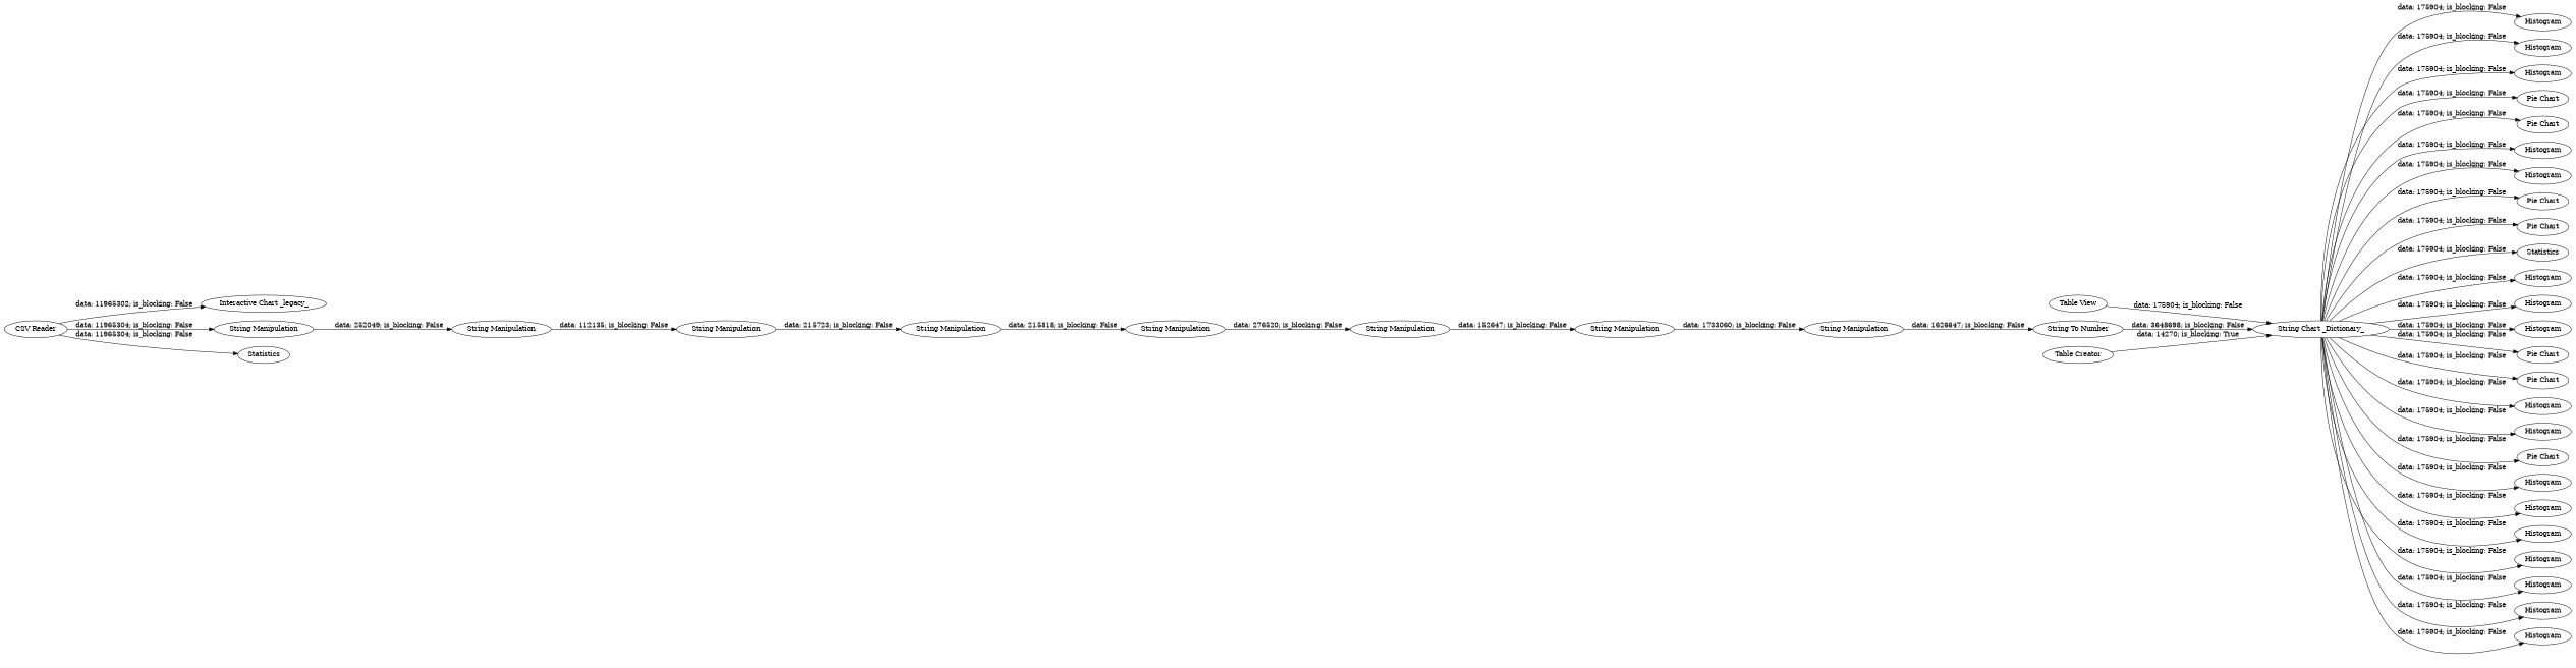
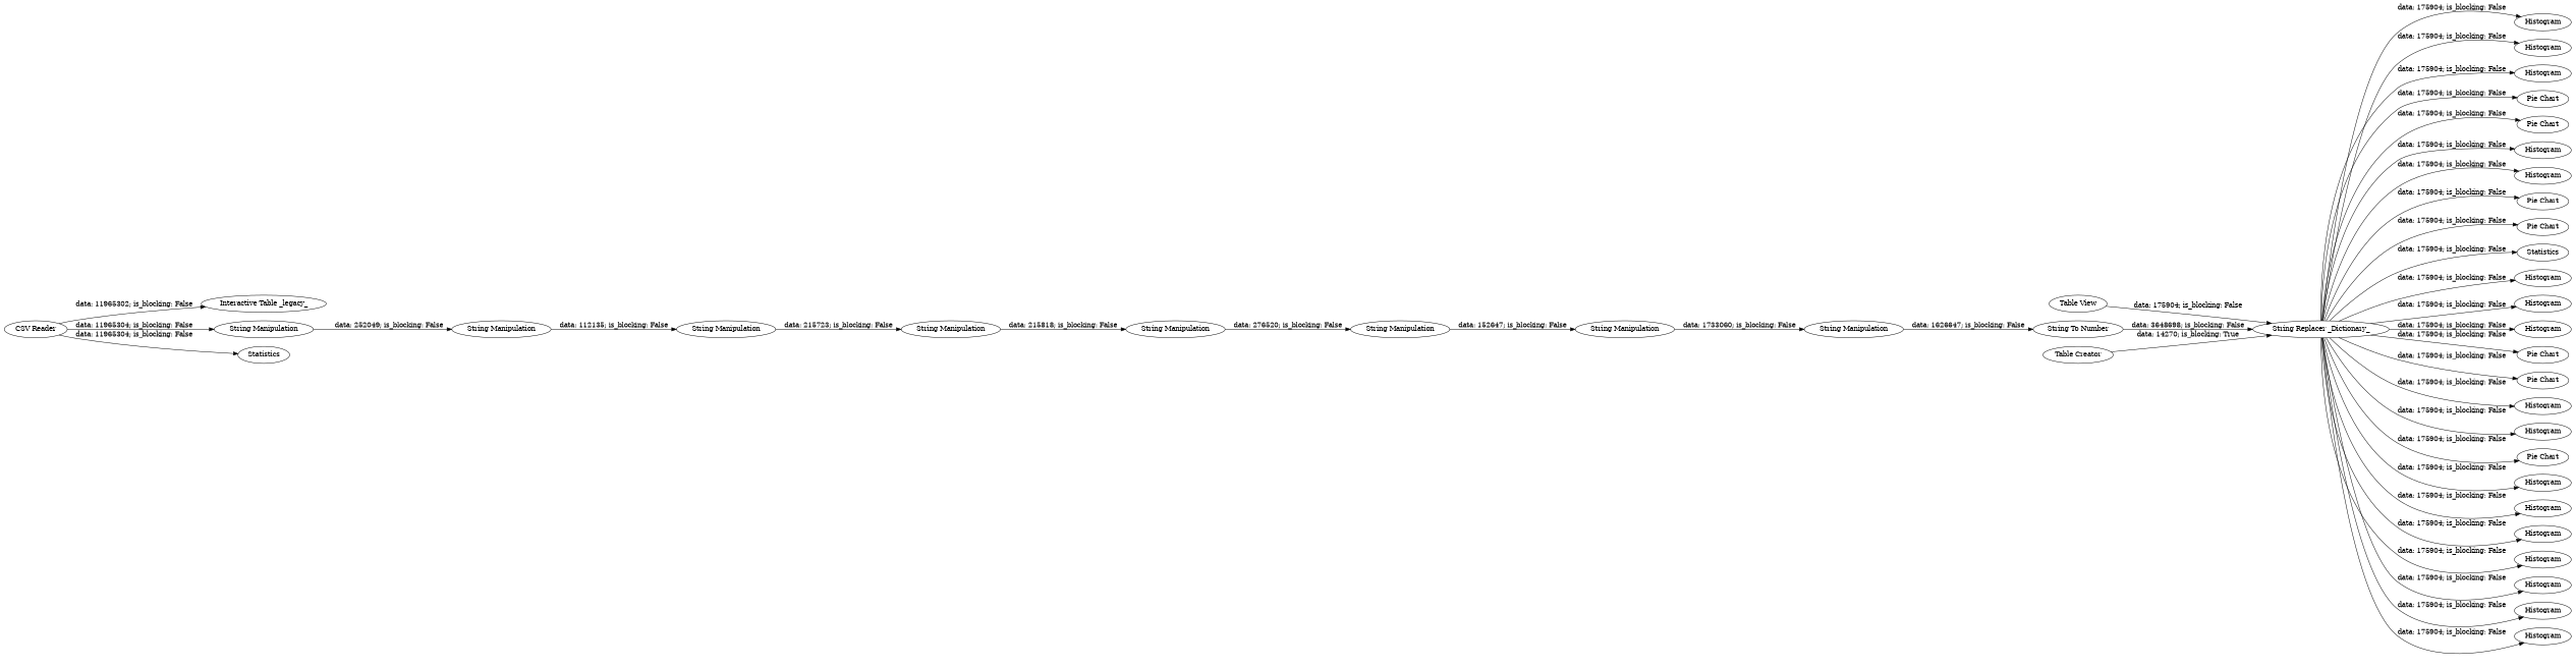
  digraph {
    rankdir=LR
    n1 [label=Histogram]
-   n2 [label="Interactive Chart _legacy_"]
+   n2 [label="Interactive Table _legacy_"]
    n3 [label=Histogram]
    n4 [label=Histogram]
    n5 [label="Pie Chart"]
    n6 [label="String Manipulation"]
    n7 [label="String Manipulation"]
    n8 [label="String Manipulation"]
-   n9 [label="String Chart _Dictionary_"]
+   n9 [label="String Replacer _Dictionary_"]
    n10 [label="Pie Chart"]
    n11 [label=Histogram]
    n12 [label=Histogram]
    n13 [label="Pie Chart"]
    n14 [label="Pie Chart"]
    n15 [label=Statistics]
    n16 [label=Histogram]
    n17 [label=Histogram]
    n18 [label=Histogram]
    n19 [label="Pie Chart"]
    n20 [label="Pie Chart"]
    n21 [label=Histogram]
    n22 [label=Histogram]
    n23 [label="Pie Chart"]
    n24 [label=Histogram]
    n25 [label=Histogram]
    n26 [label=Histogram]
    n27 [label=Histogram]
    n28 [label=Histogram]
    n29 [label=Histogram]
    n30 [label=Histogram]
    n31 [label="Table View"]
    n32 [label="String To Number"]
    n33 [label="String Manipulation"]
    n34 [label="String Manipulation"]
    n35 [label="String Manipulation"]
    n36 [label="String Manipulation"]
    n37 [label="Table Creator"]
    n38 [label="String Manipulation"]
    n39 [label=Statistics]
    n40 [label="CSV Reader"]
    n6 -> n7 [label="data: 215818; is_blocking: False"]
    n7 -> n8 [label="data: 276520; is_blocking: False"]
    n8 -> n33 [label="data: 152647; is_blocking: False"]
    n9 -> n1 [label="data: 175904; is_blocking: False"]
    n9 -> n3 [label="data: 175904; is_blocking: False"]
    n9 -> n4 [label="data: 175904; is_blocking: False"]
    n9 -> n5 [label="data: 175904; is_blocking: False"]
    n9 -> n10 [label="data: 175904; is_blocking: False"]
    n9 -> n11 [label="data: 175904; is_blocking: False"]
    n9 -> n12 [label="data: 175904; is_blocking: False"]
    n9 -> n13 [label="data: 175904; is_blocking: False"]
    n9 -> n14 [label="data: 175904; is_blocking: False"]
    n9 -> n15 [label="data: 175904; is_blocking: False"]
    n9 -> n16 [label="data: 175904; is_blocking: False"]
    n9 -> n17 [label="data: 175904; is_blocking: False"]
    n9 -> n18 [label="data: 175904; is_blocking: False"]
    n9 -> n19 [label="data: 175904; is_blocking: False"]
    n9 -> n20 [label="data: 175904; is_blocking: False"]
    n9 -> n21 [label="data: 175904; is_blocking: False"]
    n9 -> n22 [label="data: 175904; is_blocking: False"]
    n9 -> n23 [label="data: 175904; is_blocking: False"]
    n9 -> n24 [label="data: 175904; is_blocking: False"]
    n9 -> n25 [label="data: 175904; is_blocking: False"]
    n9 -> n26 [label="data: 175904; is_blocking: False"]
    n9 -> n27 [label="data: 175904; is_blocking: False"]
    n9 -> n28 [label="data: 175904; is_blocking: False"]
    n9 -> n29 [label="data: 175904; is_blocking: False"]
    n9 -> n30 [label="data: 175904; is_blocking: False"]
    n31 -> n9 [label="data: 175904; is_blocking: False"]
    n32 -> n9 [label="data: 3648698; is_blocking: False"]
    n33 -> n38 [label="data: 1733060; is_blocking: False"]
    n34 -> n35 [label="data: 252049; is_blocking: False"]
    n35 -> n36 [label="data: 112135; is_blocking: False"]
    n36 -> n6 [label="data: 215723; is_blocking: False"]
    n37 -> n9 [label="data: 14270; is_blocking: True"]
    n38 -> n32 [label="data: 1626647; is_blocking: False"]
    n40 -> n2 [label="data: 11965302; is_blocking: False"]
    n40 -> n34 [label="data: 11965304; is_blocking: False"]
    n40 -> n39 [label="data: 11965304; is_blocking: False"]
  }
